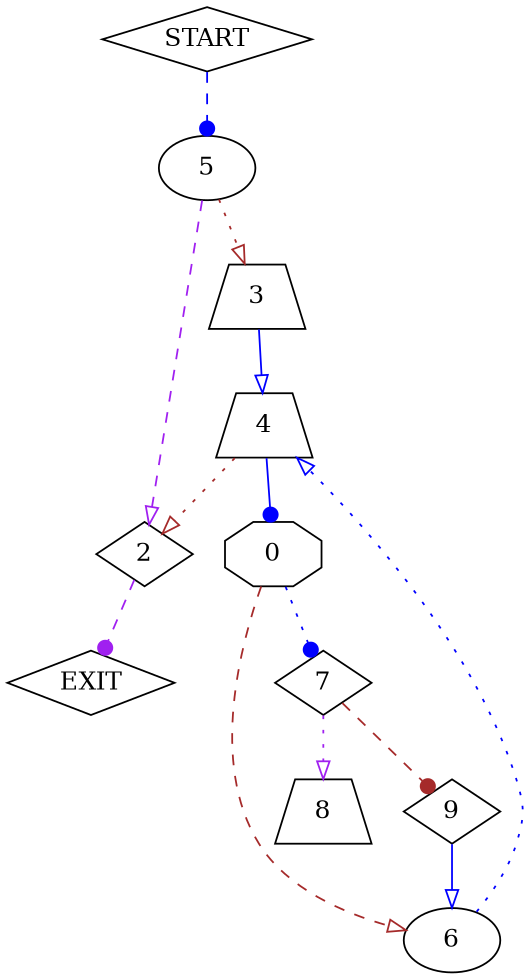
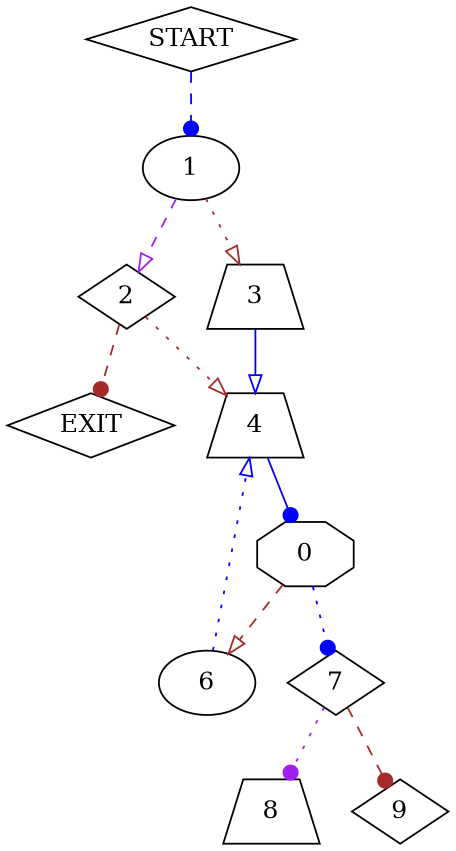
  digraph {
    node [shape=diamond]
    edge [arrowhead=onormal color=blue style=dashed]
    n1 [label=START]
-   1 [shape=ellipse label=5]
+   1 [shape=ellipse]
    2
    3 [shape=trapezium]
    n5 [label=EXIT]
    4 [shape=trapezium]
    n7 [label=0 shape=octagon]
    6 [shape=ellipse]
    7
    8 [shape=trapezium]
    9
    n1 -> 1 [arrowhead=dot]
    1 -> 2 [color=purple]
    1 -> 3 [color=brown style=dotted]
-   2 -> n5 [arrowhead=dot color=purple]
+   2 -> n5 [arrowhead=dot color=brown]
    3 -> 4 [style=solid]
-   4 -> 2 [color=brown style=dotted]
+   2 -> 4 [color=brown style=dotted]
    4 -> n7 [arrowhead=dot style=solid]
    n7 -> 6 [color=brown]
    n7 -> 7 [arrowhead=dot style=dotted]
    6 -> 4 [style=dotted]
-   7 -> 8 [color=purple style=dotted]
+   7 -> 8 [arrowhead=dot color=purple style=dotted]
    7 -> 9 [arrowhead=dot color=brown]
-   9 -> 6 [style=solid]
  }
